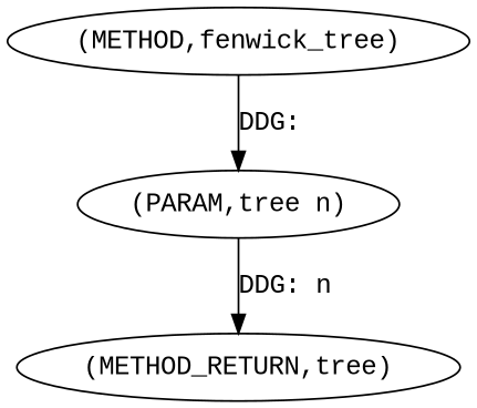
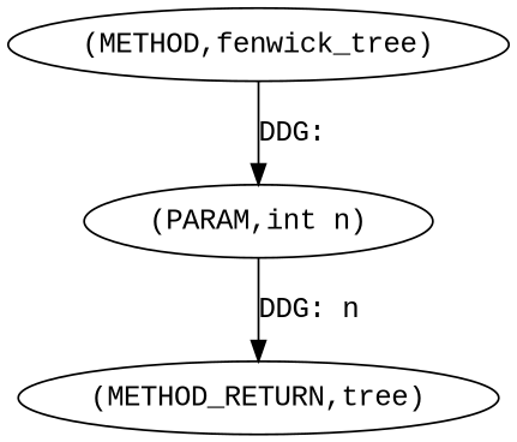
  digraph {
    fontname="Liberation Mono"
    node [fontname="Liberation Mono"]
    edge [fontname="Liberation Mono"]
    n1 [label="(METHOD,fenwick_tree)"]
-   n2 [label="(PARAM,tree n)"]
+   n2 [label="(PARAM,int n)"]
    n3 [label="(METHOD_RETURN,tree)"]
    n1 -> n2 [label="DDG: "]
    n2 -> n3 [label="DDG: n"]
  }
